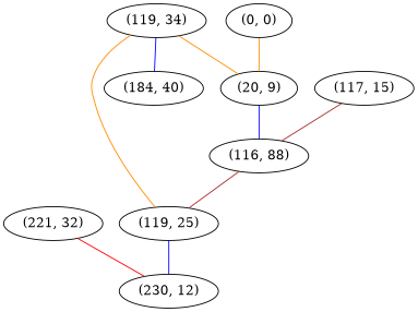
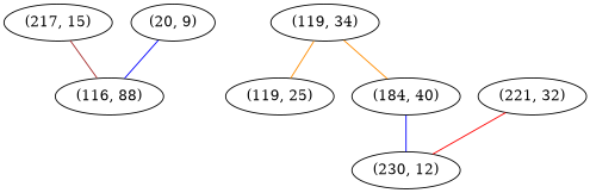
  graph {
    edge [color=darkorange weight=1]
    n1 [label="(116, 88)"]
-   "(117, 15)"
+   "(117, 15)" [label="(217, 15)"]
    "(119, 25)"
    n4 [label="(184, 40)"]
    "(119, 34)"
    "(20, 9)"
    "(230, 12)"
-   "(0, 0)"
    "(221, 32)"
-   n1 -- "(119, 25)" [color=brown]
    "(117, 15)" -- n1 [color=brown]
-   "(119, 25)" -- "(230, 12)" [color=blue weight=2]
+   n4 -- "(230, 12)" [color=blue weight=2]
    "(119, 34)" -- "(119, 25)"
-   "(119, 34)" -- n4 [color=blue]
-   "(119, 34)" -- "(20, 9)" [weight=2]
+   "(119, 34)" -- n4
    "(20, 9)" -- n1 [color=blue]
-   "(0, 0)" -- "(20, 9)" [weight=4]
    "(221, 32)" -- "(230, 12)" [color=red]
  }
